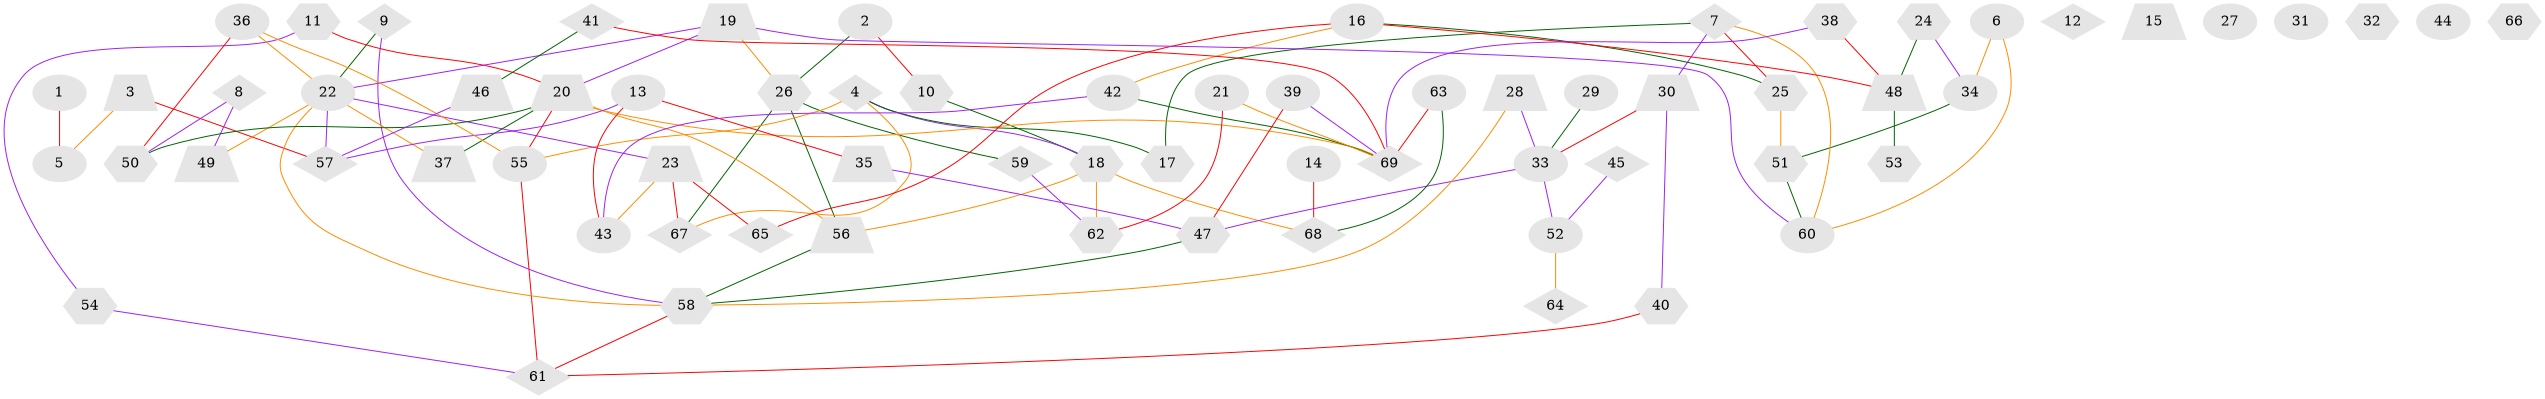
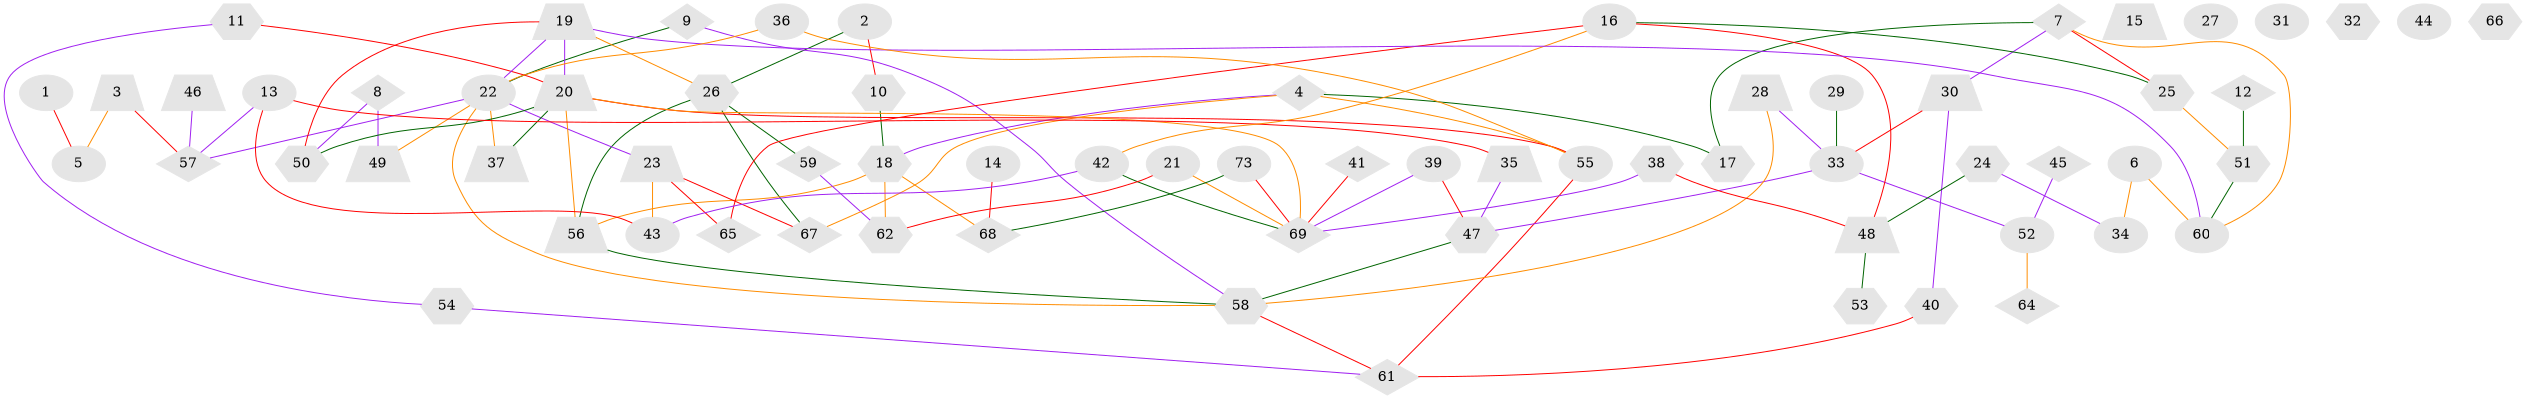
  graph {
    node [color=gray90 shape=ellipse style=filled]
    edge [color=purple]
    1
    5
    10 [shape=hexagon]
    2
    26 [shape=hexagon]
    18 [shape=hexagon]
    67 [shape=diamond]
    56 [shape=trapezium]
    59 [shape=diamond]
    3 [shape=trapezium]
    57 [shape=diamond]
    4 [shape=diamond]
    17 [shape=hexagon]
    55
    68 [shape=diamond]
    62 [shape=hexagon]
    61 [shape=diamond]
    6
    34
    60
    51 [shape=hexagon]
    7 [shape=diamond]
    25 [shape=hexagon]
    30 [shape=trapezium]
    33
    40 [shape=hexagon]
    8 [shape=diamond]
    49 [shape=trapezium]
    50 [shape=hexagon]
    9 [shape=diamond]
    22
    58 [shape=hexagon]
    37 [shape=trapezium]
    23 [shape=trapezium]
    11 [shape=hexagon]
    20 [shape=trapezium]
    54 [shape=hexagon]
    69 [shape=diamond]
    12 [shape=diamond]
    13
    35 [shape=trapezium]
    43
    47 [shape=hexagon]
    14
    15 [shape=trapezium]
    16
    42
    48 [shape=trapezium]
    65 [shape=diamond]
    53 [shape=hexagon]
    19 [shape=trapezium]
    21
    24 [shape=hexagon]
    27
    28 [shape=trapezium]
    52
    29
    31
    32 [shape=hexagon]
    64 [shape=diamond]
    36
    38 [shape=hexagon]
    39
    41 [shape=diamond]
    46 [shape=trapezium]
    44
    45 [shape=diamond]
-   63
+   63 [label=73]
    66 [shape=hexagon]
    1 -- 5 [color=red]
    10 -- 18 [color=darkgreen]
    2 -- 10 [color=red]
    2 -- 26 [color=darkgreen]
    26 -- 67 [color=darkgreen]
    26 -- 56 [color=darkgreen]
    26 -- 59 [color=darkgreen]
    18 -- 56 [color=darkorange]
    18 -- 68 [color=darkorange]
    18 -- 62 [color=darkorange]
    56 -- 58 [color=darkgreen]
    59 -- 62
    3 -- 5 [color=darkorange]
    3 -- 57 [color=red]
    4 -- 18
    4 -- 67 [color=darkorange]
    4 -- 17 [color=darkgreen]
    4 -- 55 [color=darkorange]
    55 -- 61 [color=red]
    6 -- 34 [color=darkorange]
    6 -- 60 [color=darkorange]
-   34 -- 51 [color=darkgreen]
+   12 -- 51 [color=darkgreen]
    51 -- 60 [color=darkgreen]
    7 -- 17 [color=darkgreen]
    7 -- 60 [color=darkorange]
    7 -- 25 [color=red]
    7 -- 30
    25 -- 51 [color=darkorange]
    30 -- 33 [color=red]
    30 -- 40
    33 -- 47
    33 -- 52
    40 -- 61 [color=red]
    8 -- 49
    8 -- 50
    9 -- 22 [color=darkgreen]
    9 -- 58
    22 -- 57
    22 -- 49 [color=darkorange]
    22 -- 58 [color=darkorange]
    22 -- 37 [color=darkorange]
    22 -- 23
    58 -- 61 [color=red]
    23 -- 67 [color=red]
    23 -- 43 [color=darkorange]
    23 -- 65 [color=red]
    11 -- 20 [color=red]
    11 -- 54
    20 -- 56 [color=darkorange]
    20 -- 55 [color=red]
    20 -- 50 [color=darkgreen]
    20 -- 37 [color=darkgreen]
    20 -- 69 [color=darkorange]
    54 -- 61
    13 -- 57
    13 -- 35 [color=red]
    13 -- 43 [color=red]
    35 -- 47
    47 -- 58 [color=darkgreen]
    14 -- 68 [color=red]
    16 -- 25 [color=darkgreen]
    16 -- 42 [color=darkorange]
    16 -- 48 [color=red]
    16 -- 65 [color=red]
    42 -- 69 [color=darkgreen]
    42 -- 43
    48 -- 53 [color=darkgreen]
    19 -- 26 [color=darkorange]
    19 -- 60
-   36 -- 50 [color=red]
+   19 -- 50 [color=red]
    19 -- 22
    19 -- 20
    21 -- 62 [color=red]
    21 -- 69 [color=darkorange]
    24 -- 34
    24 -- 48 [color=darkgreen]
    28 -- 33
    28 -- 58 [color=darkorange]
    52 -- 64 [color=darkorange]
    29 -- 33 [color=darkgreen]
    36 -- 55 [color=darkorange]
    36 -- 22 [color=darkorange]
    38 -- 69
    38 -- 48 [color=red]
    39 -- 69
    39 -- 47 [color=red]
    41 -- 69 [color=red]
-   41 -- 46 [color=darkgreen]
    46 -- 57
    45 -- 52
    63 -- 68 [color=darkgreen]
    63 -- 69 [color=red]
  }
